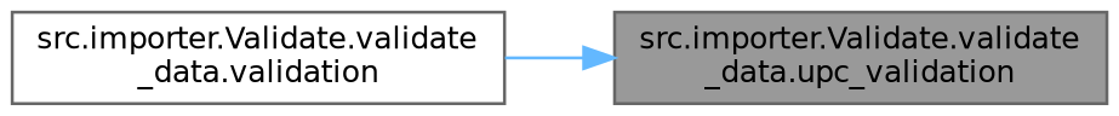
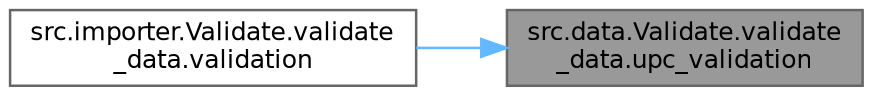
  digraph {
    rankdir=RL
    node [fontname=Helvetica fontsize=10 shape=box style=filled]
-   n1 [color=gray40 fillcolor=grey60 fontcolor=black height=0.2 label="src.importer.Validate.validate\l_data.upc_validation" width=0.4]
+   n1 [color=gray40 fillcolor=grey60 fontcolor=black height=0.2 label="src.data.Validate.validate\l_data.upc_validation" width=0.4]
    n2 [color=grey40 fillcolor=white height=0.2 label="src.importer.Validate.validate\l_data.validation" width=0.4]
    n1 -> n2 [color=steelblue1 dir=back fontname=Helvetica fontsize=10 labelfontname=Helvetica labelfontsize=10 style=solid]
  }
